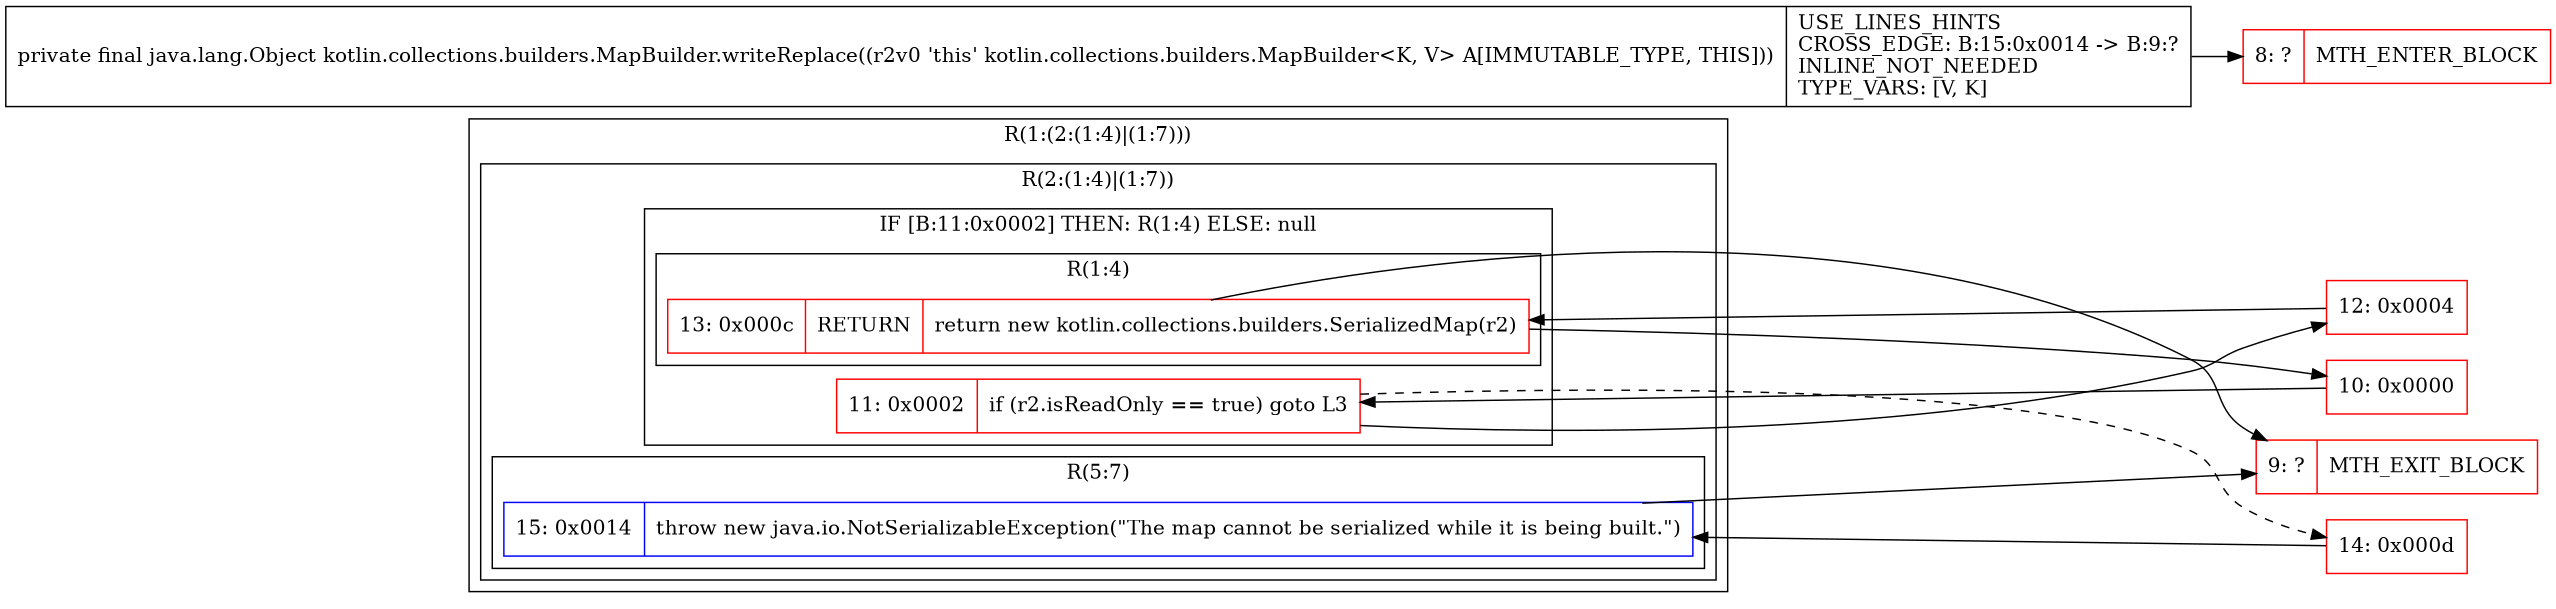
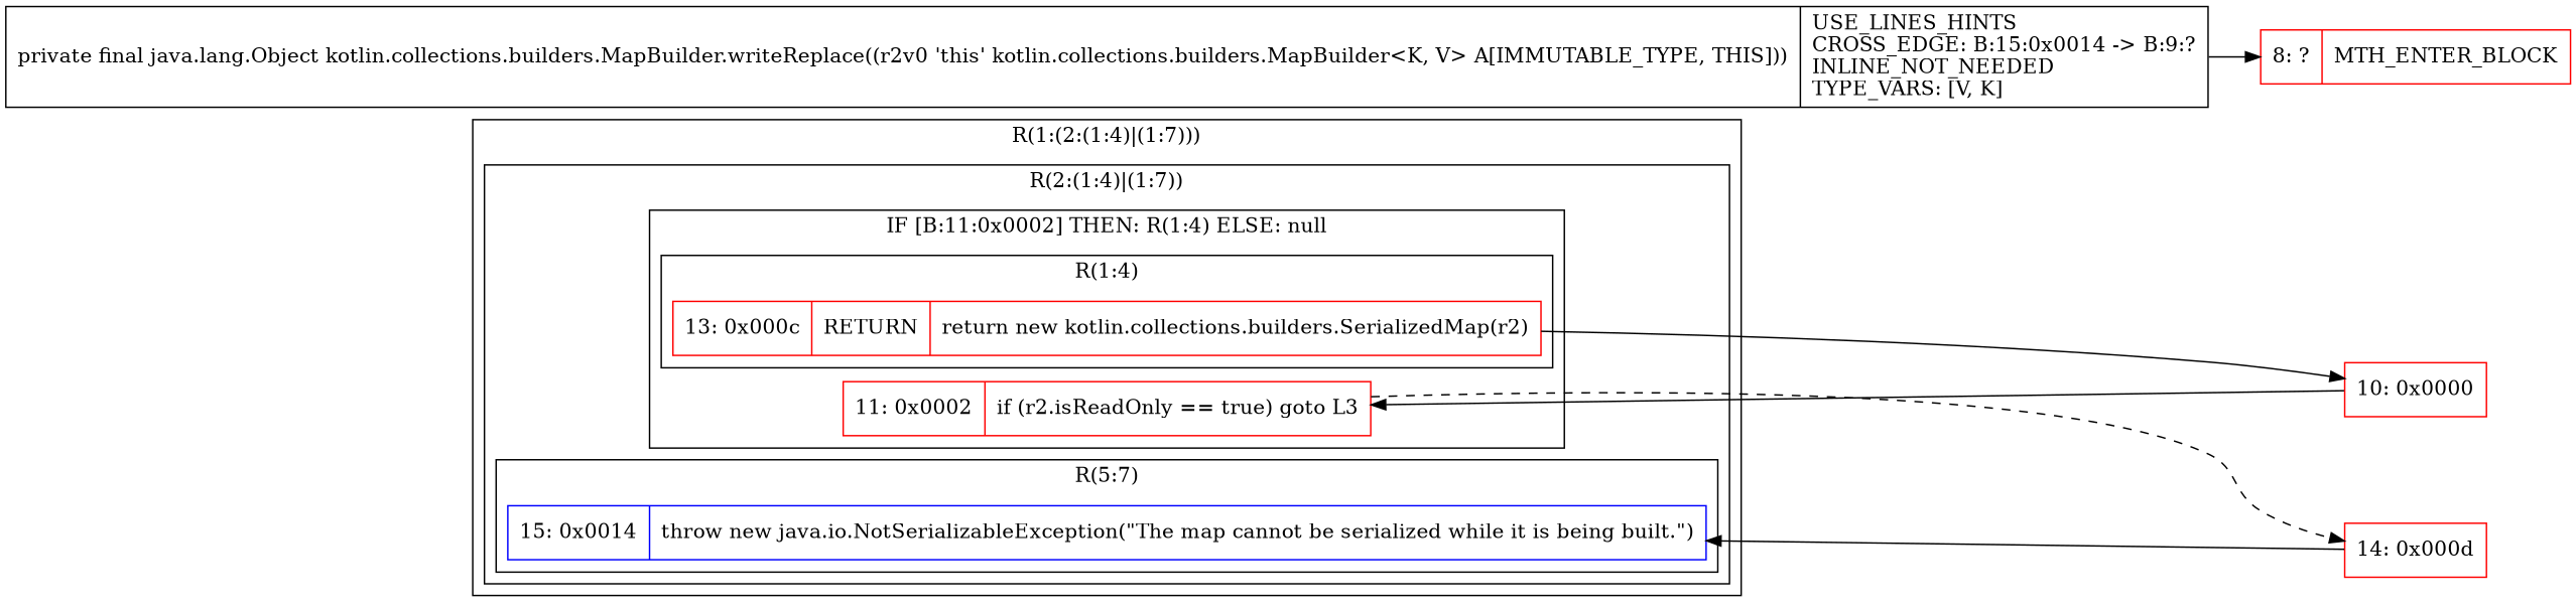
  digraph {
    rankdir=LR
    node [color=red shape=record]
    n1 [label="{13\:\ 0x000c|RETURN\l|return new kotlin.collections.builders.SerializedMap(r2)\l}"]
    n2 [label="{11\:\ 0x0002|if (r2.isReadOnly == true) goto L3\l}"]
    n3 [color=blue label="{15\:\ 0x0014|throw new java.io.NotSerializableException(\"The map cannot be serialized while it is being built.\")\l}"]
-   n4 [label="{9\:\ ?|MTH_EXIT_BLOCK\l}"]
    n5 [label="{10\:\ 0x0000}"]
-   n6 [label="{12\:\ 0x0004}"]
    n7 [label="{14\:\ 0x000d}"]
    n8 [label="{8\:\ ?|MTH_ENTER_BLOCK\l}"]
    n9 [label="{private final java.lang.Object kotlin.collections.builders.MapBuilder.writeReplace((r2v0 'this' kotlin.collections.builders.MapBuilder\<K, V\> A[IMMUTABLE_TYPE, THIS]))  | USE_LINES_HINTS\lCROSS_EDGE: B:15:0x0014 \-\> B:9:?\lINLINE_NOT_NEEDED\lTYPE_VARS: [V, K]\l}" color=""]
    subgraph cluster_1 {
      label="R(1:(2:(1:4)|(1:7)))"
      subgraph cluster_2 {
        label="R(2:(1:4)|(1:7))"
        subgraph cluster_3 {
          label="IF [B:11:0x0002] THEN: R(1:4) ELSE: null"
          n2
          subgraph cluster_4 {
            label="R(1:4)"
            n1
          }
        }
        subgraph cluster_5 {
          label="R(5:7)"
          n3
        }
      }
    }
-   n1 -> n4
    n1 -> n5
-   n2 -> n6
    n2 -> n7 [style=dashed]
-   n3 -> n4
    n5 -> n2
-   n6 -> n1
    n7 -> n3
    n9 -> n8
  }
